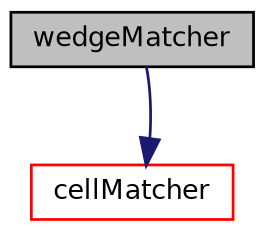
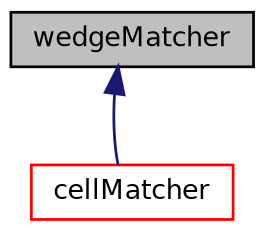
  digraph {
    node [fontname=Helvetica fontsize=10 shape=record]
    n1 [color=black fillcolor=grey75 fontcolor=black height=0.2 label=wedgeMatcher style=filled width=0.4]
    n2 [color=red height=0.2 label=cellMatcher width=0.4]
-   n2 -> n1 [color=midnightblue dir=back fontname=Helvetica fontsize=10 labelfontname=Helvetica labelfontsize=10 style=solid]
+   n1 -> n2 [color=midnightblue dir=back fontname=Helvetica fontsize=10 labelfontname=Helvetica labelfontsize=10 style=solid]
  }
